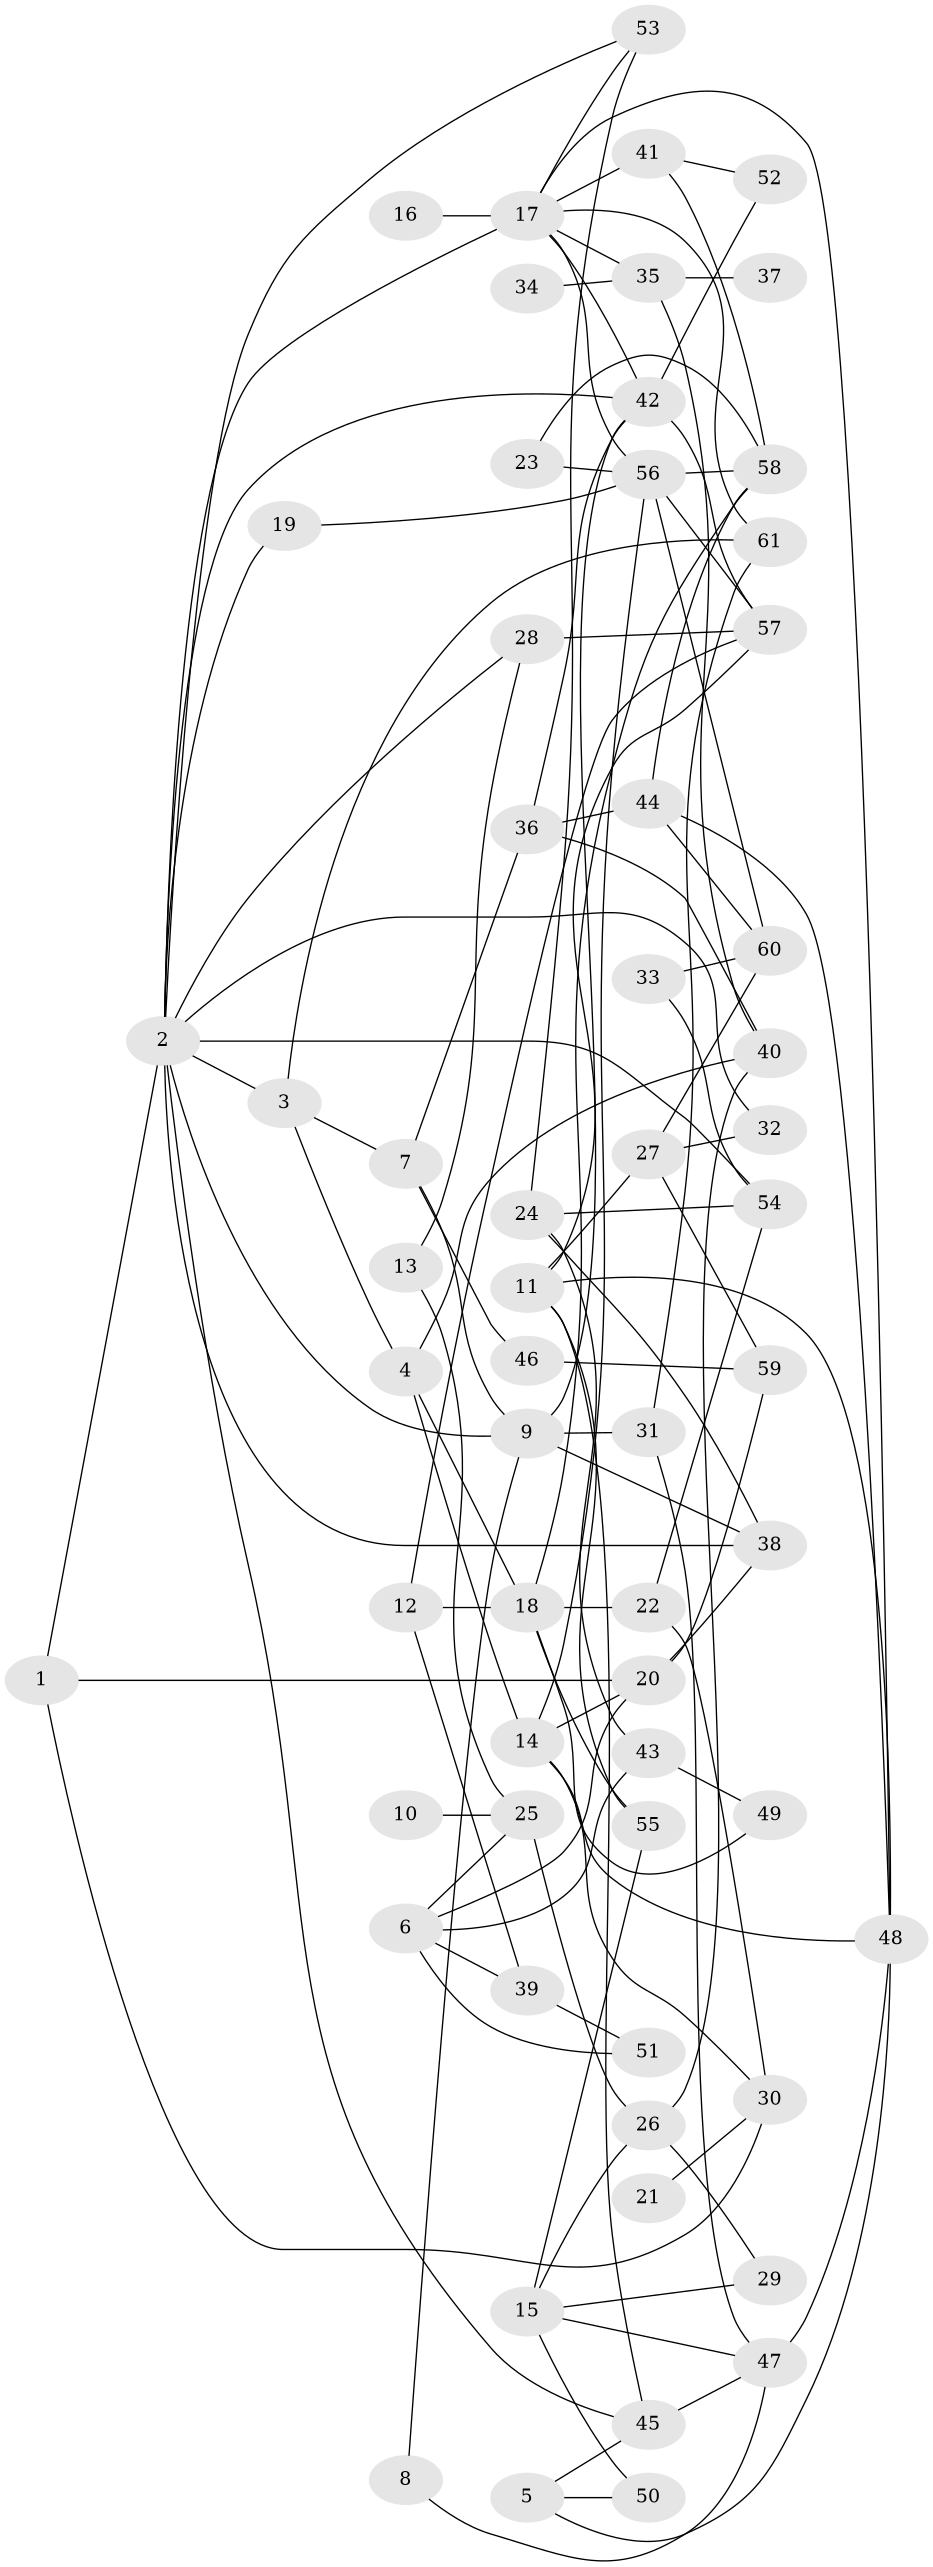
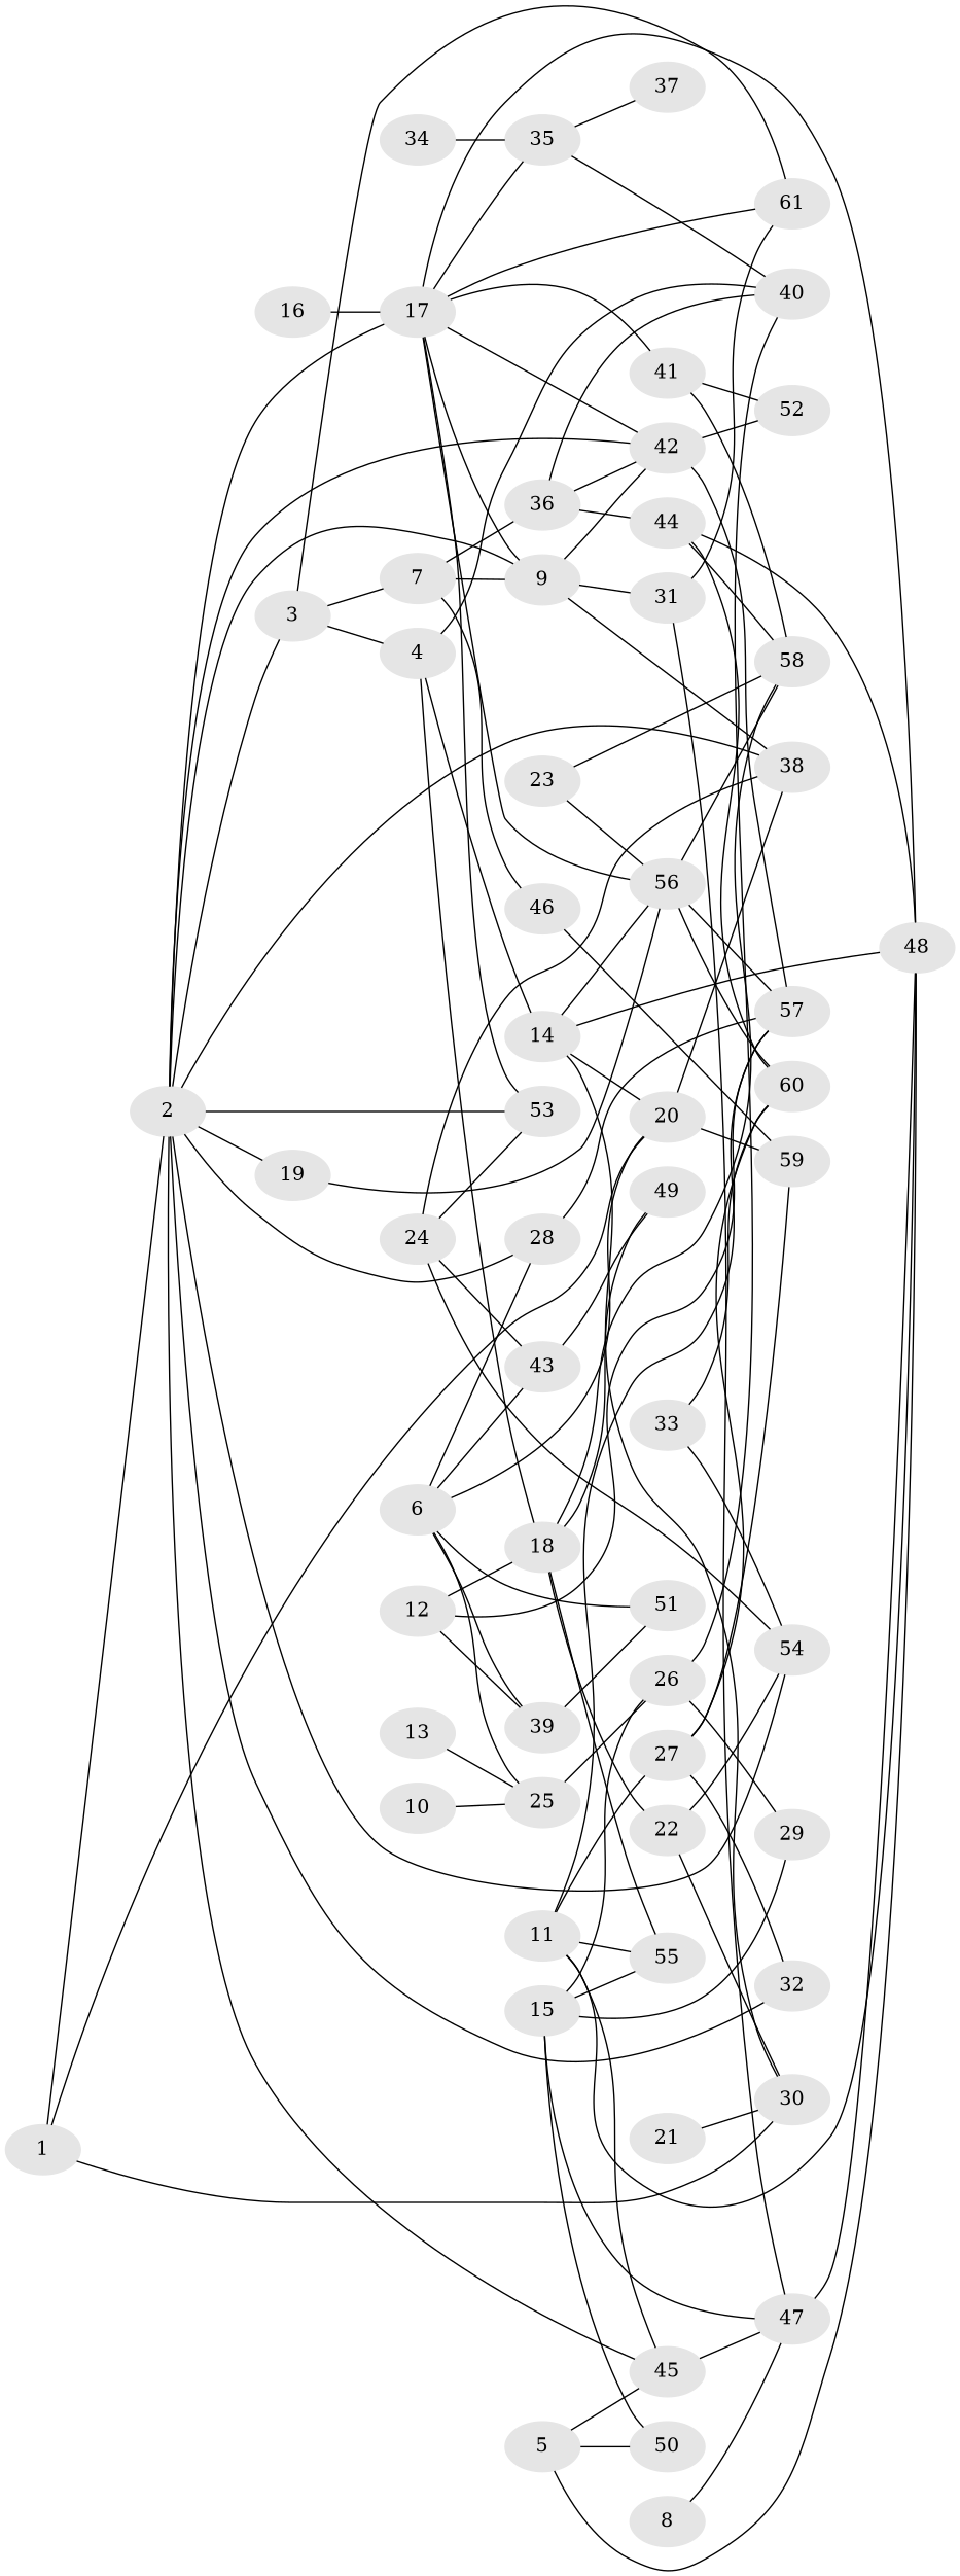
  graph {
    rankdir=LR
    node [color=gray90 style=filled]
    edge [weight=1.0]
    1
    2
    20
    30
    3
    9
    17
    19
    28
    32
    38
    42
    45
    53
    54
    59
    4
    7
    61
    31
    48
    56
    35
    41
    57
    52
    47
    14
    18
    40
    36
    46
    55
    22
    49
    58
    5
    50
    6
    25
    39
    43
    51
    26
    44
    8
    10
    11
    27
    60
    12
    13
    15
    29
    16
    37
    21
    23
    24
    33
    34
    1 -- 2
    1 -- 20
    1 -- 30
    2 -- 3
    2 -- 9
    2 -- 17
    2 -- 19
    2 -- 28
    2 -- 32
    2 -- 38 [weight=2.0]
    2 -- 42
    2 -- 45
    2 -- 53
    2 -- 54
    20 -- 38
    20 -- 59
    3 -- 4
    3 -- 7
    3 -- 61
    9 -- 38
    9 -- 42
    9 -- 31
    17 -- 42
    17 -- 53
    17 -- 61
    17 -- 48
    17 -- 56
    17 -- 35
    17 -- 41
    19 -- 56
    28 -- 57
    42 -- 57 [weight=2.0]
    42 -- 52
    45 -- 47
    4 -- 14
    4 -- 18 [weight=2.0]
    4 -- 40
    7 -- 9
    7 -- 36
    7 -- 46
    31 -- 61
    31 -- 47
    56 -- 57
    56 -- 58
    56 -- 60
    35 -- 40
    35 -- 37
    41 -- 52
    41 -- 58
    47 -- 48
    14 -- 20
    14 -- 30
    14 -- 48 [weight=2.0]
    14 -- 56
    18 -- 55
    18 -- 22
    18 -- 49
    18 -- 58
    36 -- 42
    36 -- 40
    36 -- 44
    46 -- 59
    22 -- 30
    22 -- 54
    5 -- 45
    5 -- 48
    5 -- 50
    6 -- 20
-   13 -- 28
+   6 -- 28
    6 -- 25
    6 -- 39
    6 -- 43
    6 -- 51
    25 -- 26
    39 -- 51
    43 -- 49
    26 -- 40
    26 -- 29
    44 -- 48
    44 -- 58
    44 -- 60
-   8 -- 9
+   17 -- 9
    8 -- 47
    10 -- 25
    11 -- 45
    11 -- 48
    11 -- 57
    11 -- 55
    11 -- 27
    27 -- 32
    27 -- 59
    27 -- 60
    12 -- 57
    12 -- 18
    12 -- 39
    13 -- 25
    15 -- 47
    15 -- 55
    15 -- 50
    15 -- 26
    15 -- 29
    16 -- 17
    21 -- 30
    23 -- 56
    23 -- 58
    24 -- 38
    24 -- 53
    24 -- 54
    24 -- 43
    33 -- 54
    33 -- 60
    34 -- 35
  }
